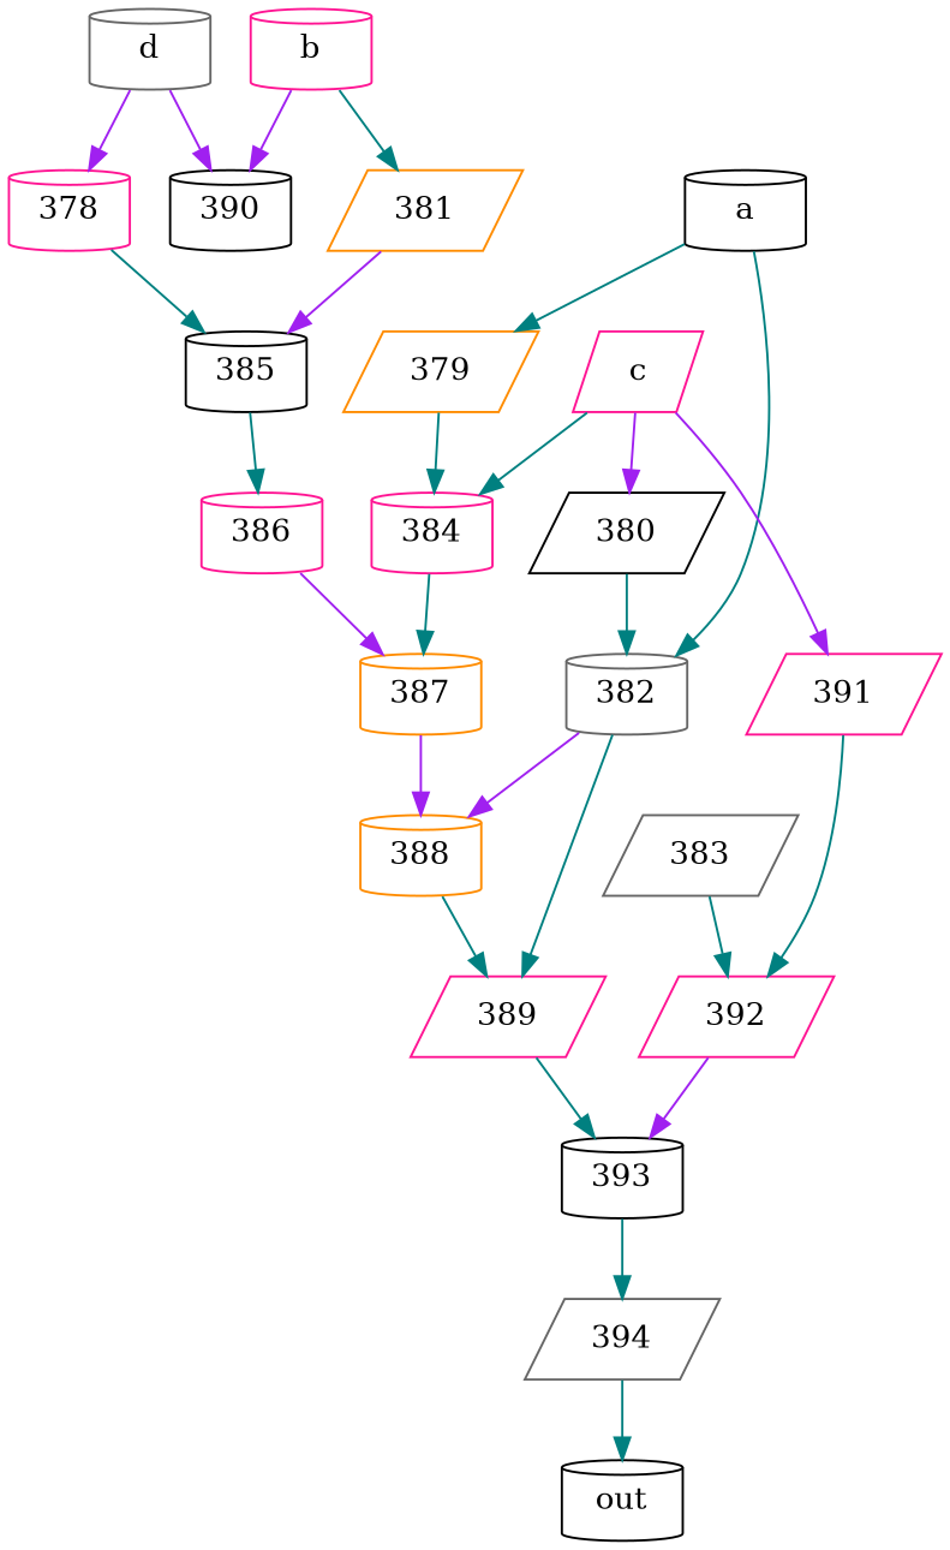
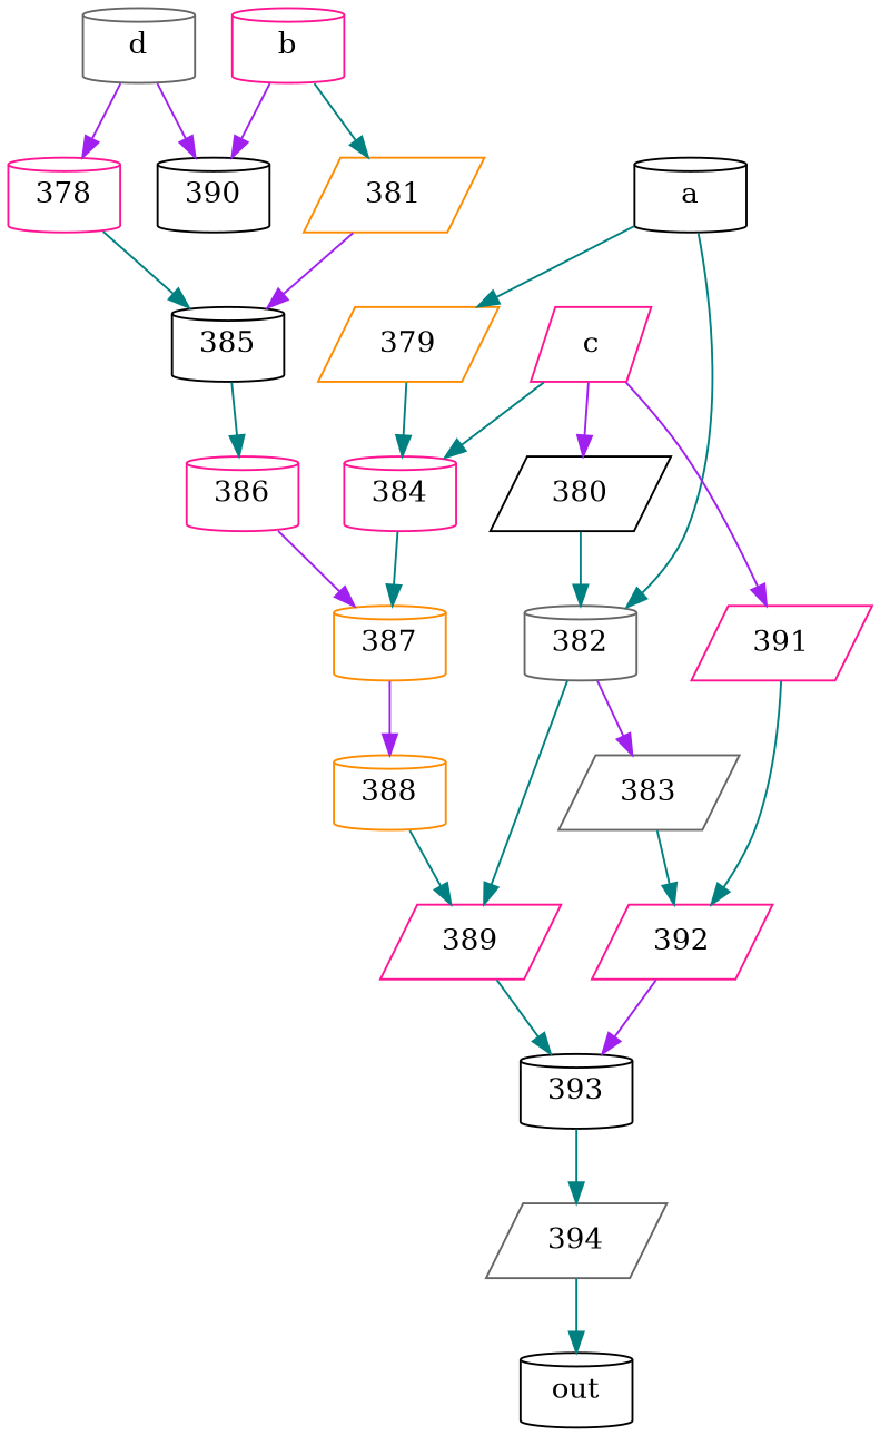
  strict digraph {
    node [color=deeppink shape=cylinder]
    edge [color=teal]
    394 [color=gray40 shape=parallelogram]
    out [color=black]
    a [color=black]
    379 [color=darkorange shape=parallelogram]
    382 [color=gray40]
    384
    383 [color=gray40 shape=parallelogram]
    389 [shape=parallelogram]
    387 [color=darkorange]
    392 [shape=parallelogram]
    393 [color=black]
    388 [color=darkorange]
    381 [color=darkorange shape=parallelogram]
    b
    390 [color=black]
    385 [color=black]
    386
    391 [shape=parallelogram]
    c [shape=parallelogram]
    380 [color=black shape=parallelogram]
    d [color=gray40]
    378
    394 -> out
    a -> 379
    a -> 382
    379 -> 384
-   382 -> 388 [color=purple]
+   382 -> 383 [color=purple]
    382 -> 389
    384 -> 387
    383 -> 392
    389 -> 393
    387 -> 388 [color=purple]
    392 -> 393 [color=purple]
    393 -> 394
    388 -> 389
    381 -> 385 [color=purple]
    b -> 381
    b -> 390 [color=purple]
    385 -> 386
    386 -> 387 [color=purple]
    391 -> 392
    c -> 384
    c -> 391 [color=purple]
    c -> 380 [color=purple]
    380 -> 382
    d -> 390 [color=purple]
    d -> 378 [color=purple]
    378 -> 385
  }
